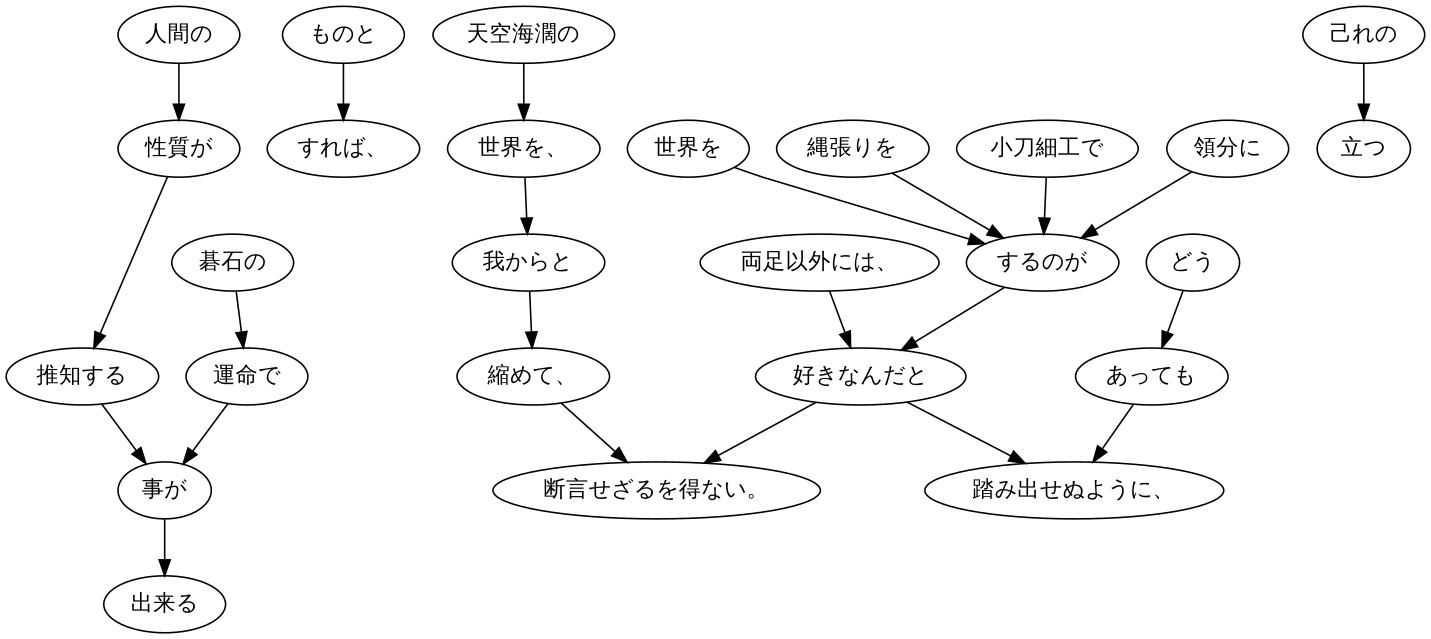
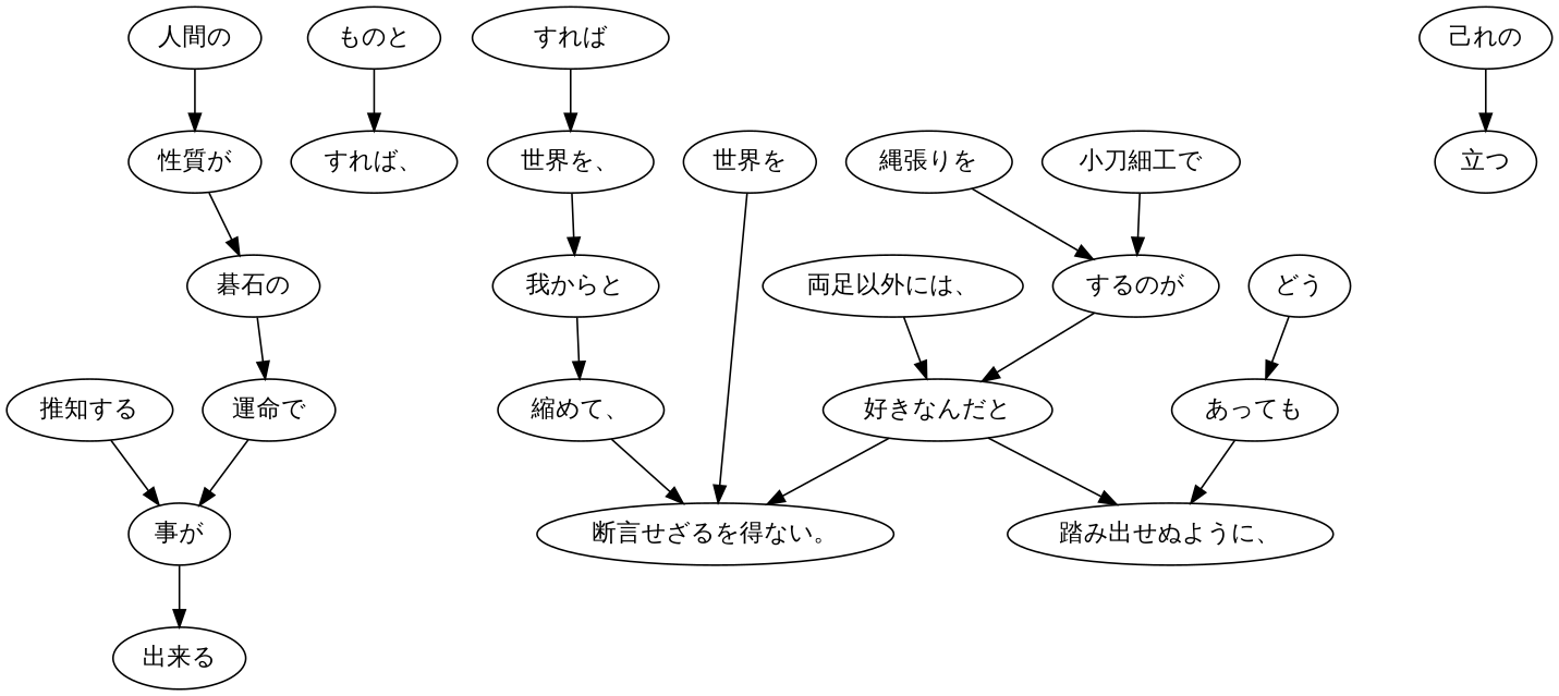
  digraph {
    fontname="IBM Plex Sans"
    node [fontname="IBM Plex Sans"]
    edge [fontname="IBM Plex Sans"]
    n1 [label="人間の"]
    n2 [label="性質が"]
    n3 [label="推知する"]
    n4 [label="事が"]
    n5 [label="碁石の"]
    n6 [label="運命で"]
    n7 [label="出来る"]
    n8 [label="ものと"]
    n9 [label="すれば、"]
    n10 [label="断言せざるを得ない。"]
    n11 [label="世界を"]
-   n12 [label="天空海濶の"]
+   n12 [label="すれば"]
    n13 [label="世界を、"]
    n14 [label="我からと"]
    n15 [label="縮めて、"]
    n16 [label="己れの"]
    n17 [label="立つ"]
    n18 [label="両足以外には、"]
    n19 [label="好きなんだと"]
    n20 [label="踏み出せぬように、"]
    n21 [label="どう"]
    n22 [label="あっても"]
    n23 [label="小刀細工で"]
    n24 [label="するのが"]
-   n25 [label="領分に"]
    n26 [label="縄張りを"]
    n1 -> n2
-   n2 -> n3
+   n2 -> n5
    n3 -> n4
    n4 -> n7
    n5 -> n6
    n6 -> n4
    n8 -> n9
-   n11 -> n24
+   n11 -> n10
    n12 -> n13
    n13 -> n14
    n14 -> n15
    n15 -> n10
    n16 -> n17
    n18 -> n19
    n19 -> n10
    n19 -> n20
    n21 -> n22
    n22 -> n20
    n23 -> n24
    n24 -> n19
-   n25 -> n24
    n26 -> n24
  }
